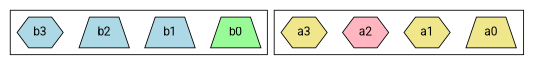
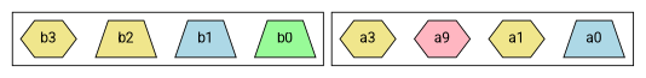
  digraph {
    fontname=Roboto
    node [style=filled fillcolor=khaki shape=trapezium fontname=Roboto]
    b0 [fillcolor=palegreen]
    b1 [fillcolor=lightblue]
-   b2 [fillcolor=lightblue]
-   b3 [fillcolor=lightblue shape=hexagon]
-   a0
+   b2
+   b3 [shape=hexagon]
+   a0 [fillcolor=lightblue]
    a1 [shape=hexagon]
-   a2 [fillcolor=lightpink shape=hexagon]
+   a2 [fillcolor=lightpink shape=hexagon label=a9]
    a3 [shape=hexagon]
    subgraph cluster_1 {
      b0
      b1
      b2
      b3
    }
    subgraph cluster_2 {
      a0
      a1
      a2
      a3
    }
  }
